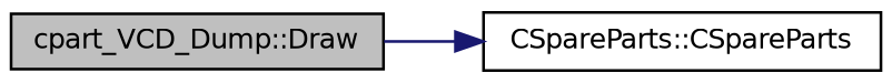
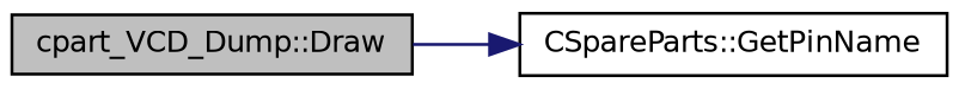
  digraph {
    rankdir=LR
    node [color=black fontname=Helvetica fontsize=10 shape=record style=filled]
    n1 [fillcolor=grey75 fontcolor=black height=0.2 label="cpart_VCD_Dump::Draw" width=0.4]
-   n2 [fillcolor=white height=0.2 label="CSpareParts::CSpareParts" width=0.4]
+   n2 [fillcolor=white height=0.2 label="CSpareParts::GetPinName" width=0.4]
    n1 -> n2 [color=midnightblue fontname=Helvetica fontsize=10 labelfontname=Helvetica labelfontsize=10 style=solid]
  }
